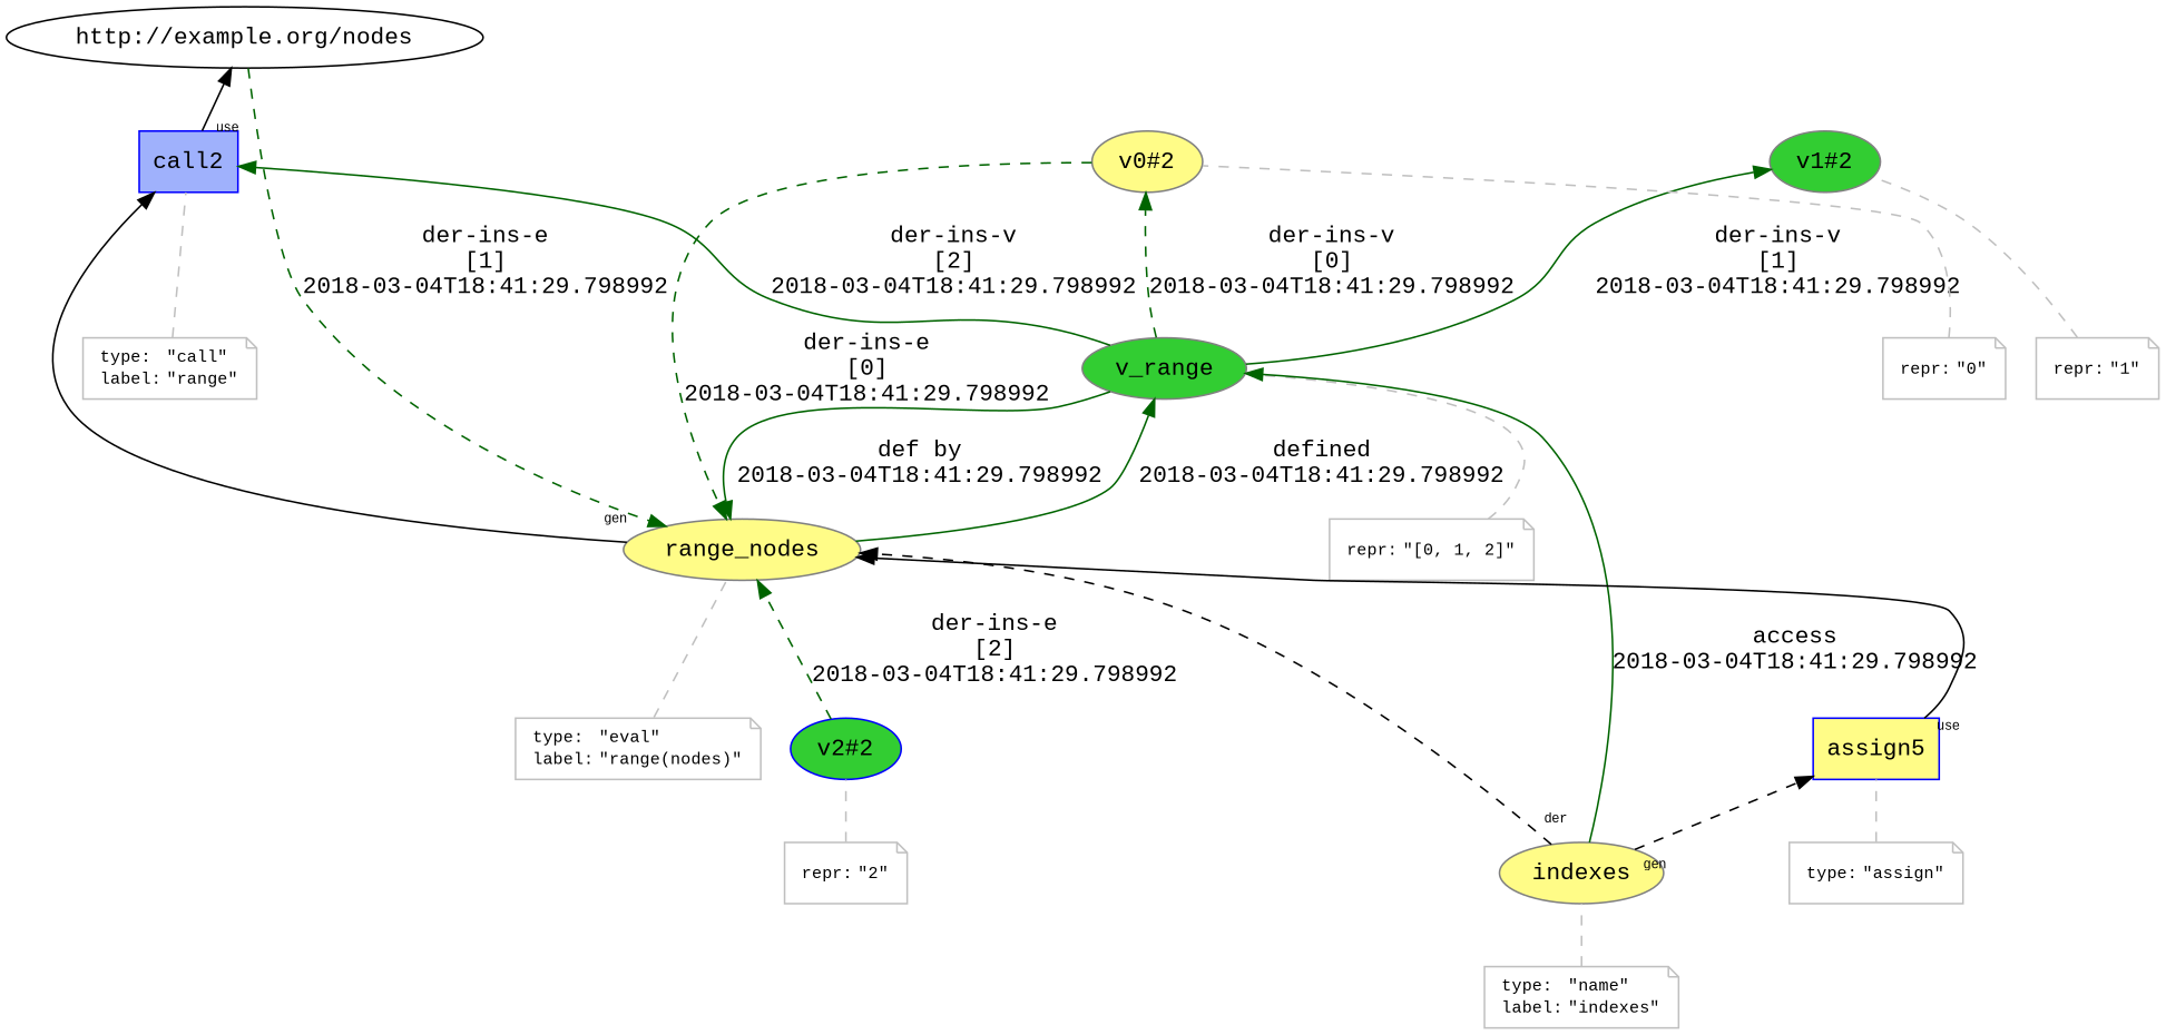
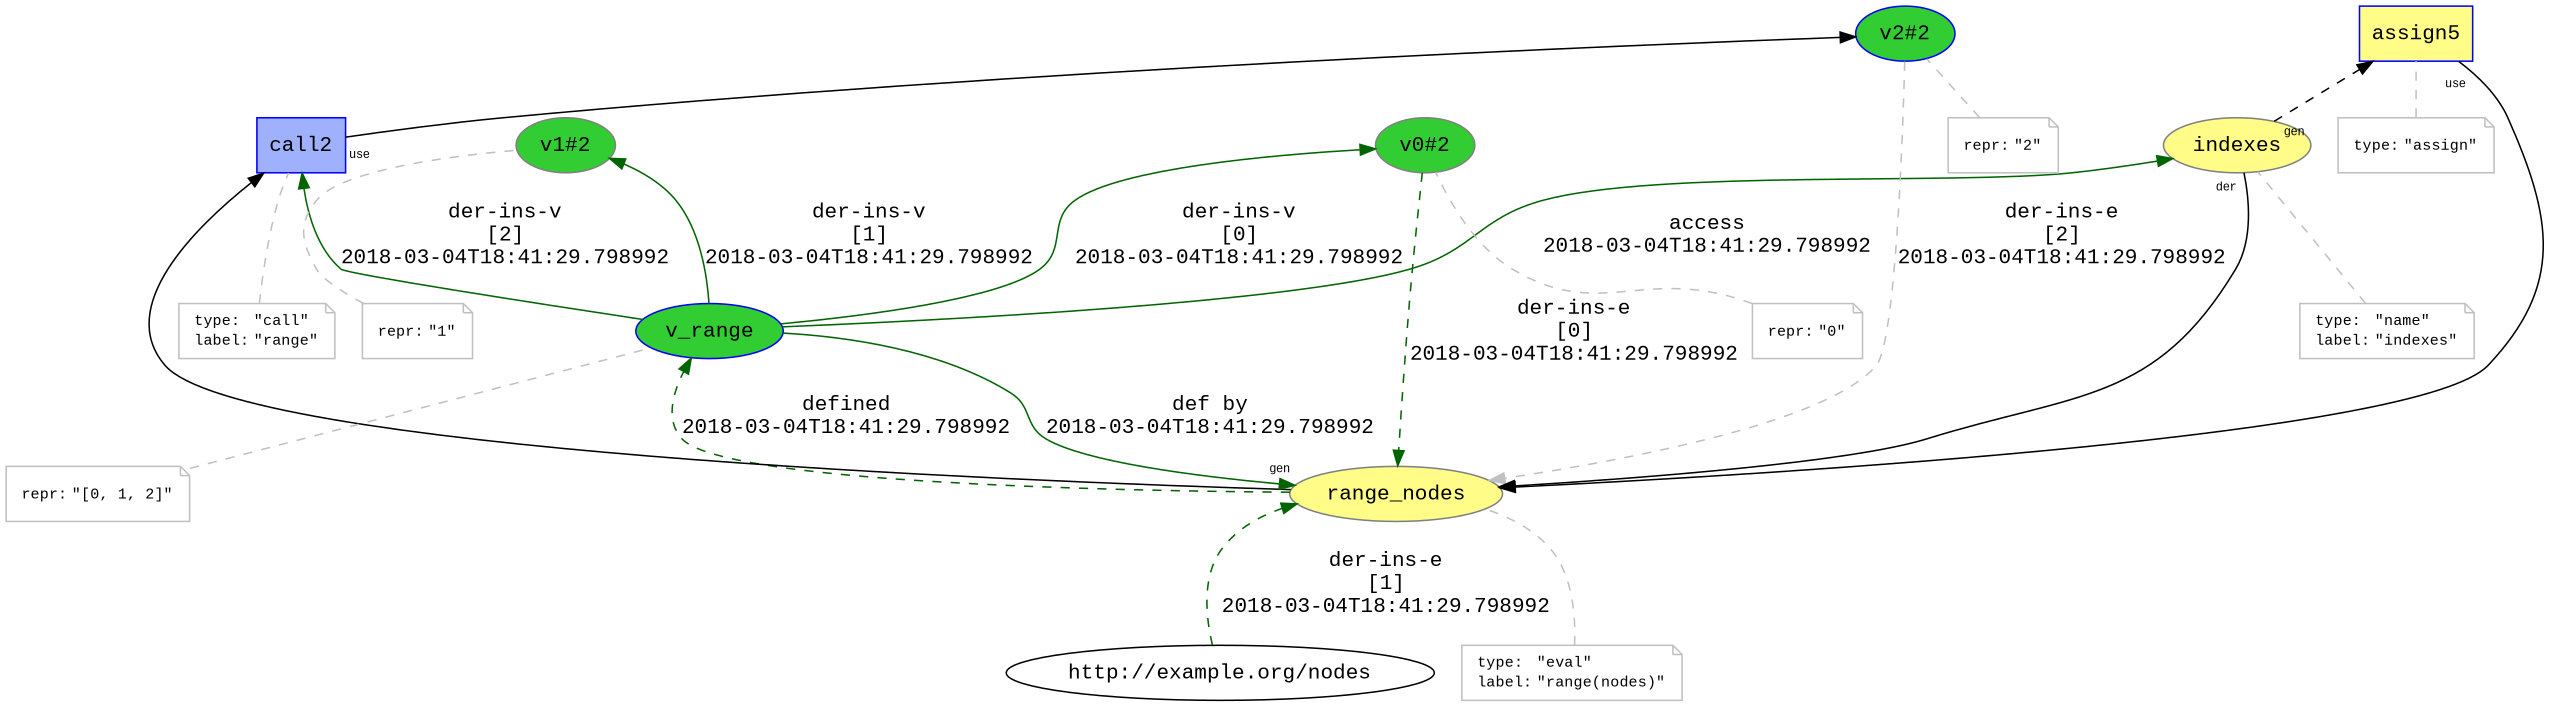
  digraph {
    fontname="Liberation Mono"
    rankdir=BT
    node [color=gray fontname="Liberation Mono" shape=note]
    edge [color=darkgreen fontname="Liberation Mono" labelangle=60.0 labeldistance=1.5 labelfontsize=8 rotation=20 style=dashed]
    n1 [color="#808080" fillcolor="#FFFC87" label=range_nodes style=filled shape=""]
-   n2 [color="#808080" fillcolor="#32CD32" label=v_range style=filled shape=""]
+   n2 [color="#0000FF" fillcolor="#32CD32" label=v_range style=filled shape=""]
    n3 [color="#0000FF" fillcolor="#9FB1FC" label=call2 shape=polygon sides=4 style=filled]
-   n4 [color="#808080" fillcolor="#FFFC87" label="v0#2" style=filled shape=""]
+   n4 [color="#808080" fillcolor="#32CD32" label="v0#2" style=filled shape=""]
    n5 [color="#808080" fillcolor="#32CD32" label="v1#2" style=filled shape=""]
    "http://example.org/nodes" [color="" shape=""]
    n7 [fontcolor=black fontsize=10 label=<<TABLE cellpadding="0" border="0"> 	<TR> 	    <TD align="left">type:</TD> 	    <TD align="left">&quot;eval&quot;</TD> 	</TR> 	<TR> 	    <TD align="left">label:</TD> 	    <TD align="left">&quot;range(nodes)&quot;</TD> 	</TR> </TABLE>>]
    n8 [fontcolor=black fontsize=10 label=<<TABLE cellpadding="0" border="0"> 	<TR> 	    <TD align="left">repr:</TD> 	    <TD align="left">&quot;0&quot;</TD> 	</TR> </TABLE>>]
    n9 [fontcolor=black fontsize=10 label=<<TABLE cellpadding="0" border="0"> 	<TR> 	    <TD align="left">repr:</TD> 	    <TD align="left">&quot;1&quot;</TD> 	</TR> </TABLE>>]
    n10 [color="#0000FF" fillcolor="#32CD32" label="v2#2" style=filled shape=""]
    n11 [fontcolor=black fontsize=10 label=<<TABLE cellpadding="0" border="0"> 	<TR> 	    <TD align="left">repr:</TD> 	    <TD align="left">&quot;2&quot;</TD> 	</TR> </TABLE>>]
    n12 [fontcolor=black fontsize=10 label=<<TABLE cellpadding="0" border="0"> 	<TR> 	    <TD align="left">repr:</TD> 	    <TD align="left">&quot;[0, 1, 2]&quot;</TD> 	</TR> </TABLE>>]
    n13 [fontcolor=black fontsize=10 label=<<TABLE cellpadding="0" border="0"> 	<TR> 	    <TD align="left">type:</TD> 	    <TD align="left">&quot;call&quot;</TD> 	</TR> 	<TR> 	    <TD align="left">label:</TD> 	    <TD align="left">&quot;range&quot;</TD> 	</TR> </TABLE>>]
    n14 [color="#808080" fillcolor="#FFFC87" label=indexes style=filled shape=""]
    n15 [color="#0000FF" fillcolor="#FFFC87" label=assign5 shape=polygon sides=4 style=filled]
    n16 [fontcolor=black fontsize=10 label=<<TABLE cellpadding="0" border="0"> 	<TR> 	    <TD align="left">type:</TD> 	    <TD align="left">&quot;name&quot;</TD> 	</TR> 	<TR> 	    <TD align="left">label:</TD> 	    <TD align="left">&quot;indexes&quot;</TD> 	</TR> </TABLE>>]
    n17 [fontcolor=black fontsize=10 label=<<TABLE cellpadding="0" border="0"> 	<TR> 	    <TD align="left">type:</TD> 	    <TD align="left">&quot;assign&quot;</TD> 	</TR> </TABLE>>]
-   n1 -> n2 [label="defined\n2018-03-04T18:41:29.798992" style=""]
+   n1 -> n2 [label="defined\n2018-03-04T18:41:29.798992"]
    n1 -> n3 [taillabel=gen color="" style=""]
    n2 -> n1 [label="def by\n2018-03-04T18:41:29.798992" style=""]
    n2 -> n3 [label="der-ins-v\n[2]\n2018-03-04T18:41:29.798992" style=""]
-   n2 -> n4 [label="der-ins-v\n[0]\n2018-03-04T18:41:29.798992"]
+   n2 -> n4 [label="der-ins-v\n[0]\n2018-03-04T18:41:29.798992" style=""]
    n2 -> n5 [label="der-ins-v\n[1]\n2018-03-04T18:41:29.798992" style=""]
-   n3 -> "http://example.org/nodes" [taillabel=use color="" style=""]
+   n3 -> n10 [taillabel=use color="" style=""]
    n4 -> n1 [label="der-ins-e\n[0]\n2018-03-04T18:41:29.798992"]
    "http://example.org/nodes" -> n1 [label="der-ins-e\n[1]\n2018-03-04T18:41:29.798992"]
    n7 -> n1 [arrowhead=none color=gray labelangle="" labeldistance="" labelfontsize="" rotation=""]
    n8 -> n4 [arrowhead=none color=gray labelangle="" labeldistance="" labelfontsize="" rotation=""]
    n9 -> n5 [arrowhead=none color=gray labelangle="" labeldistance="" labelfontsize="" rotation=""]
-   n10 -> n1 [label="der-ins-e\n[2]\n2018-03-04T18:41:29.798992"]
+   n10 -> n1 [color=gray label="der-ins-e\n[2]\n2018-03-04T18:41:29.798992"]
    n11 -> n10 [arrowhead=none color=gray labelangle="" labeldistance="" labelfontsize="" rotation=""]
    n12 -> n2 [arrowhead=none color=gray labelangle="" labeldistance="" labelfontsize="" rotation=""]
    n13 -> n3 [arrowhead=none color=gray labelangle="" labeldistance="" labelfontsize="" rotation=""]
-   n14 -> n1 [taillabel=der color=""]
-   n14 -> n2 [label="access\n2018-03-04T18:41:29.798992" style=""]
+   n14 -> n1 [taillabel=der color="" style=""]
+   n2 -> n14 [label="access\n2018-03-04T18:41:29.798992" style=""]
    n14 -> n15 [taillabel=gen color=""]
    n15 -> n1 [taillabel=use color="" style=""]
    n16 -> n14 [arrowhead=none color=gray labelangle="" labeldistance="" labelfontsize="" rotation=""]
    n17 -> n15 [arrowhead=none color=gray labelangle="" labeldistance="" labelfontsize="" rotation=""]
  }
